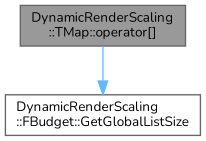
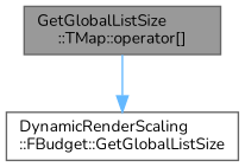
  digraph {
    rankdir=TB
    fontname=Nunito
    node [fontname=Nunito fontsize=10 shape=box style=filled]
-   n1 [color=gray40 fillcolor=grey60 fontcolor=black height=0.2 label="DynamicRenderScaling\l::TMap::operator[]" width=0.4]
+   n1 [color=gray40 fillcolor=grey60 fontcolor=black height=0.2 label="GetGlobalListSize\l::TMap::operator[]" width=0.4]
    n2 [color=grey40 fillcolor=white height=0.2 label="DynamicRenderScaling\l::FBudget::GetGlobalListSize" width=0.4]
    n1 -> n2 [color=steelblue1 fontname=Nunito fontsize=10 labelfontname=Helvetica labelfontsize=10 style=solid]
  }
